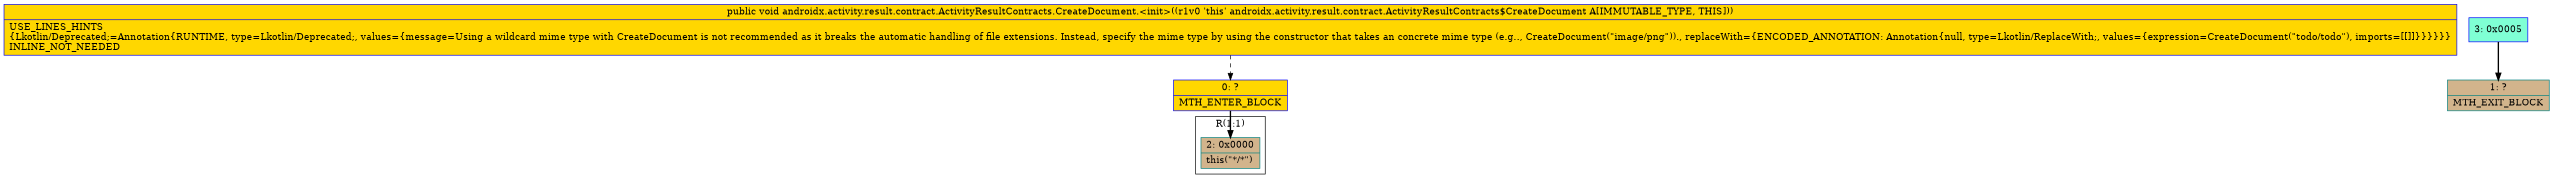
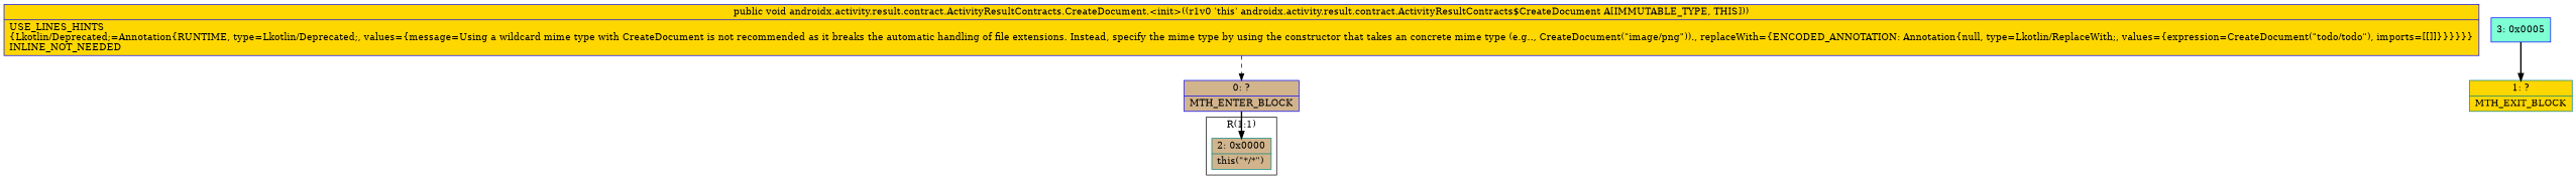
  digraph {
    node [color=blue fillcolor=tan shape=record style=filled]
    edge [style=bold]
    n1 [color=teal label="{2\:\ 0x0000|this(\"*\/*\")\l}"]
    n2 [fillcolor=aquamarine label="{3\:\ 0x0005}"]
-   n3 [color=teal label="{1\:\ ?|MTH_EXIT_BLOCK\l}"]
-   n4 [fillcolor=gold label="{0\:\ ?|MTH_ENTER_BLOCK\l}"]
+   n3 [color=teal fillcolor=gold label="{1\:\ ?|MTH_EXIT_BLOCK\l}"]
+   n4 [label="{0\:\ ?|MTH_ENTER_BLOCK\l}"]
    n5 [fillcolor=gold label="{public void androidx.activity.result.contract.ActivityResultContracts.CreateDocument.\<init\>((r1v0 'this' androidx.activity.result.contract.ActivityResultContracts$CreateDocument A[IMMUTABLE_TYPE, THIS]))  | USE_LINES_HINTS\l\{Lkotlin\/Deprecated;=Annotation\{RUNTIME, type=Lkotlin\/Deprecated;, values=\{message=Using a wildcard mime type with CreateDocument is not recommended as it breaks the automatic handling of file extensions. Instead, specify the mime type by using the constructor that takes an concrete mime type (e.g.., CreateDocument(\"image\/png\"))., replaceWith=\{ENCODED_ANNOTATION: Annotation\{null, type=Lkotlin\/ReplaceWith;, values=\{expression=CreateDocument(\"todo\/todo\"), imports=[[]]\}\}\}\}\}\}\lINLINE_NOT_NEEDED\l}"]
    subgraph cluster_1 {
      label="R(1:1)"
      n1
    }
    n2 -> n3
    n4 -> n1
    n5 -> n4 [style=dashed]
  }
